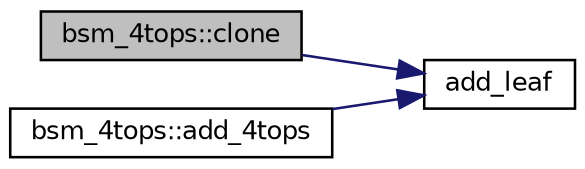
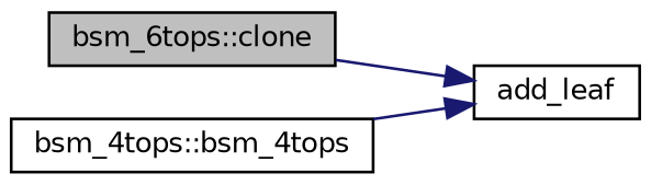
  digraph {
    rankdir=LR
    node [color=black fillcolor=white fontname=Helvetica fontsize=10 shape=record style=filled]
    edge [color=midnightblue fontname=Helvetica fontsize=10 labelfontname=Helvetica labelfontsize=10 style=solid]
-   n1 [fillcolor=grey75 fontcolor=black height=0.2 label="bsm_4tops::clone" width=0.4]
+   n1 [fillcolor=grey75 fontcolor=black height=0.2 label="bsm_6tops::clone" width=0.4]
    n2 [height=0.2 label=add_leaf width=0.4]
-   n3 [height=0.2 label="bsm_4tops::add_4tops" width=0.4]
+   n3 [height=0.2 label="bsm_4tops::bsm_4tops" width=0.4]
    n1 -> n2
    n3 -> n2
  }
